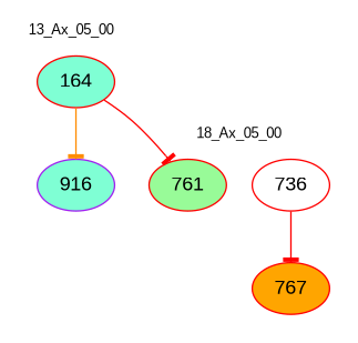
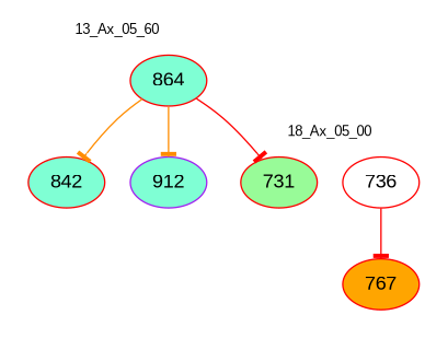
  digraph {
    fontname="Liberation Sans"
    node [color=red fillcolor=aquamarine fontname="Liberation Sans" style=filled]
    edge [arrowhead=tee color=darkorange fontname="Liberation Sans"]
-   n1 [label=164]
-   n3 [color=purple label=916]
+   n1 [label=864]
+   n2 [label=842]
+   n3 [color=purple label=912]
    n4 [fillcolor=white label=736]
-   n5 [fillcolor=palegreen label=761]
+   n5 [fillcolor=palegreen label=731]
    n6 [fillcolor=orange label=767]
    subgraph cluster_1 {
      color=white
      fontsize=10
-     label="13_Ax_05_00"
+     label="13_Ax_05_60"
      n1
+     n2
      n3
    }
    subgraph cluster_2 {
      color=white
      fontsize=10
      label="18_Ax_05_00"
      n4
      n5
      n6
    }
+   n1 -> n2
    n1 -> n3
    n1 -> n5 [color=red]
    n4 -> n6 [color=red]
  }
